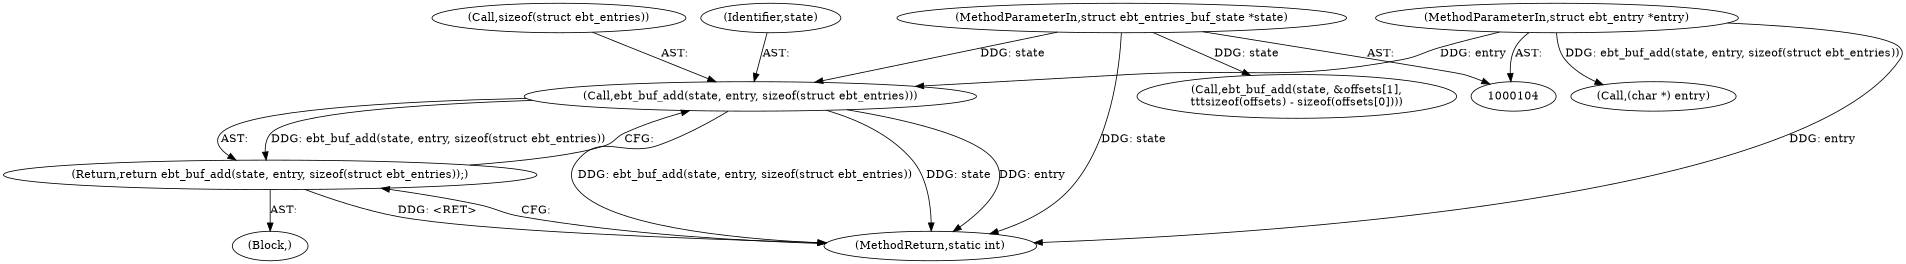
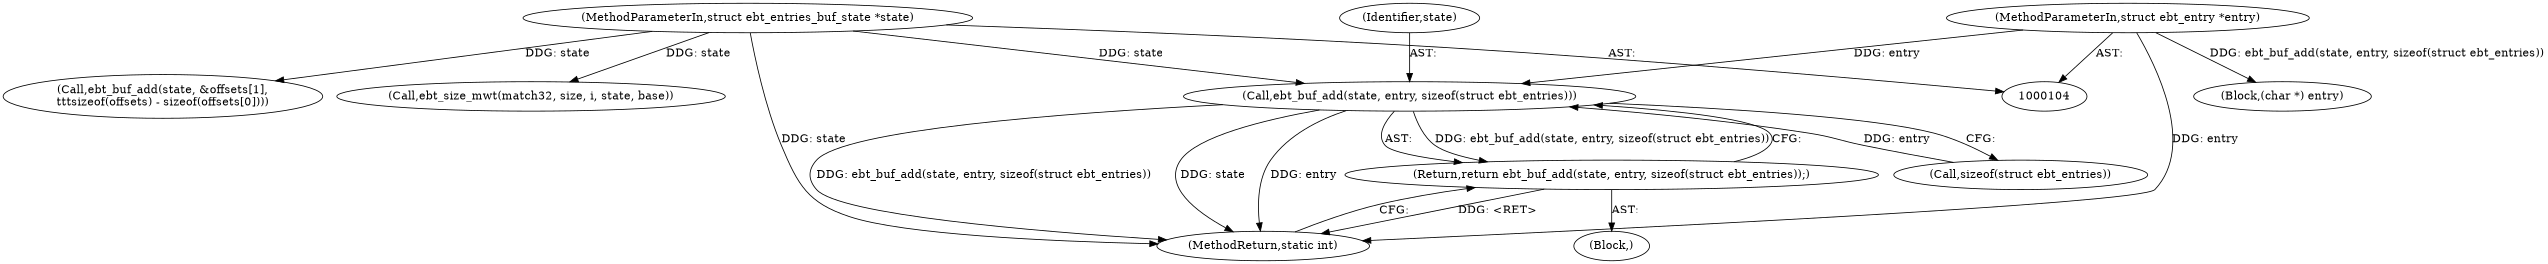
  digraph {
    n1 [label="(Call,ebt_buf_add(state, entry, sizeof(struct ebt_entries)))"]
    n2 [label="(Return,return ebt_buf_add(state, entry, sizeof(struct ebt_entries));)"]
    n3 [label="(MethodReturn,static int)"]
    n4 [label="(Call,sizeof(struct ebt_entries))"]
    n5 [label="(Block,)"]
    n6 [label="(MethodParameterIn,struct ebt_entries_buf_state *state)"]
    n7 [label="(Call,ebt_buf_add(state, &offsets[1],\n\t\t\tsizeof(offsets) - sizeof(offsets[0])))"]
+   n8 [label="(Call,ebt_size_mwt(match32, size, i, state, base))"]
    1000104
    n10 [label="(MethodParameterIn,struct ebt_entry *entry)"]
-   n11 [label="(Call,(char *) entry)"]
+   n11 [label="(Block,(char *) entry)"]
    n12 [label="(Identifier,state)"]
    n1 -> n2 [label="AST: "]
    n1 -> n2 [label="DDG: ebt_buf_add(state, entry, sizeof(struct ebt_entries))"]
    n1 -> n3 [label="DDG: ebt_buf_add(state, entry, sizeof(struct ebt_entries))"]
    n1 -> n3 [label="DDG: state"]
    n1 -> n3 [label="DDG: entry"]
+   n1 -> n4 [label="CFG: "]
    n2 -> n1 [label="CFG: "]
    n2 -> n3 [label="DDG: <RET>"]
    n2 -> n5 [label="AST: "]
    n3 -> n2 [label="CFG: "]
-   n4 -> n1 [label="AST: "]
+   n4 -> n1 [label="DDG: entry"]
    n6 -> n1 [label="DDG: state"]
    n6 -> n3 [label="DDG: state"]
    n6 -> n7 [label="DDG: state"]
+   n6 -> n8 [label="DDG: state"]
    n6 -> 1000104 [label="AST: "]
    n10 -> n1 [label="DDG: entry"]
    n10 -> n3 [label="DDG: entry"]
    n10 -> 1000104 [label="AST: "]
    n10 -> n11 [label="DDG: ebt_buf_add(state, entry, sizeof(struct ebt_entries))"]
    n12 -> n1 [label="AST: "]
  }
